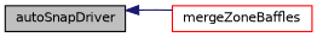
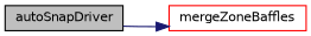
  digraph {
    rankdir=LR
    node [fontname=Helvetica fontsize=10 shape=record]
    n1 [color=black fillcolor=grey75 fontcolor=black height=0.2 label=autoSnapDriver style=filled width=0.4]
    n2 [color=red height=0.2 label=mergeZoneBaffles width=0.4]
-   n2 -> n1 [color=midnightblue fontname=Helvetica fontsize=10 labelfontname=Helvetica labelfontsize=10 style=solid]
+   n1 -> n2 [color=midnightblue fontname=Helvetica fontsize=10 labelfontname=Helvetica labelfontsize=10 style=solid]
  }
